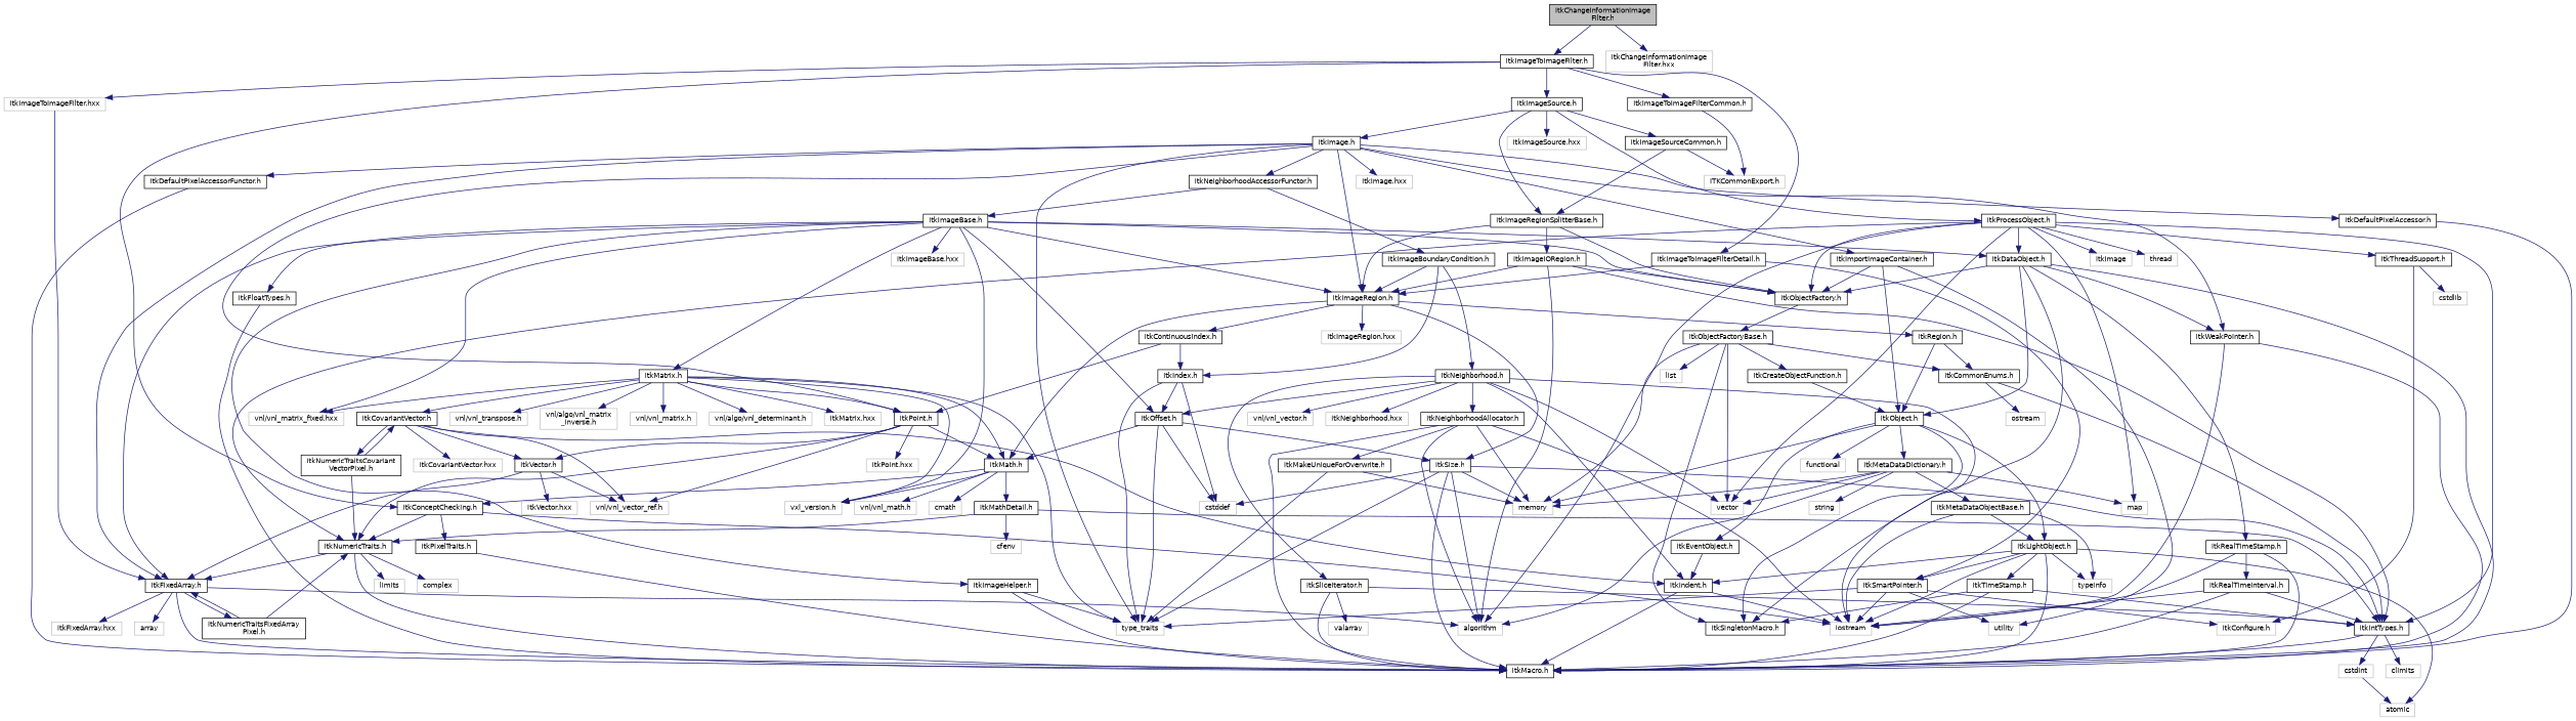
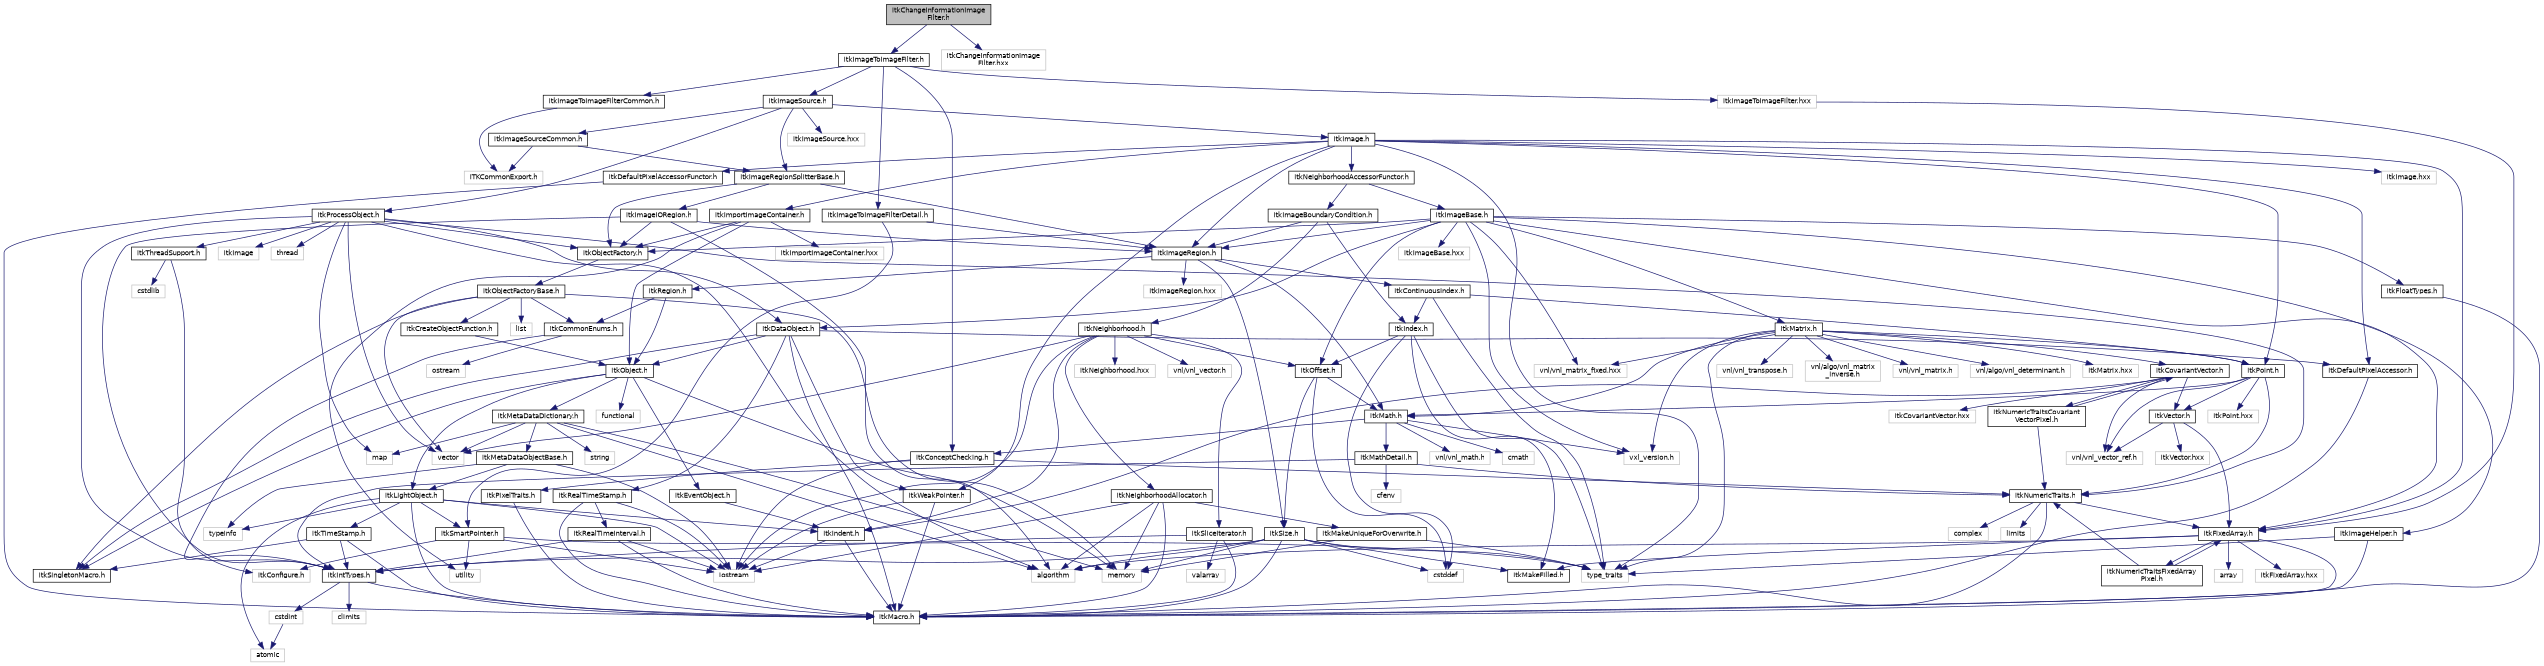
  digraph {
    node [color=black fillcolor=white fontname=Helvetica fontsize=10 shape=record style=filled]
    edge [color=midnightblue fontname=Helvetica fontsize=10 labelfontname=Helvetica labelfontsize=10 style=solid]
    n1 [fillcolor=grey75 fontcolor=black height=0.2 label="itkChangeInformationImage\lFilter.h" width=0.4]
    n2 [height=0.2 label="itkImageToImageFilter.h" width=0.4]
    n3 [color=grey75 height=0.2 label="itkChangeInformationImage\lFilter.hxx" width=0.4]
    n4 [height=0.2 label="itkImageSource.h" width=0.4]
    n5 [height=0.2 label="itkConceptChecking.h" width=0.4]
    n6 [height=0.2 label="itkImageToImageFilterDetail.h" width=0.4]
    n7 [height=0.2 label="itkImageToImageFilterCommon.h" width=0.4]
    n8 [color=grey75 height=0.2 label="itkImageToImageFilter.hxx" width=0.4]
    n9 [height=0.2 label="itkFixedArray.h" width=0.4]
    n10 [color=grey75 height=0.2 label=algorithm width=0.4]
    n11 [height=0.2 label="itkMacro.h" width=0.4]
+   n12 [height=0.2 label="itkMakeFilled.h" width=0.4]
    n13 [color=grey75 height=0.2 label=array width=0.4]
    n14 [color=grey75 height=0.2 label="itkFixedArray.hxx" width=0.4]
    n15 [height=0.2 label="itkNumericTraitsFixedArray\lPixel.h" width=0.4]
    n16 [height=0.2 label="itkProcessObject.h" width=0.4]
    n17 [height=0.2 label="itkImage.h" width=0.4]
    n18 [height=0.2 label="itkImageRegionSplitterBase.h" width=0.4]
    n19 [height=0.2 label="itkImageSourceCommon.h" width=0.4]
    n20 [color=grey75 height=0.2 label="itkImageSource.hxx" width=0.4]
    n21 [height=0.2 label="itkNumericTraits.h" width=0.4]
    n22 [color=grey75 height=0.2 label=iostream width=0.4]
    n23 [height=0.2 label="itkPixelTraits.h" width=0.4]
    n24 [height=0.2 label="itkSmartPointer.h" width=0.4]
    n25 [height=0.2 label="itkImageRegion.h" width=0.4]
    n26 [color=grey75 height=0.2 label="ITKCommonExport.h" width=0.4]
    n27 [height=0.2 label="itkDataObject.h" width=0.4]
    n28 [height=0.2 label="itkIntTypes.h" width=0.4]
    n29 [color=grey75 height=0.2 label=vector width=0.4]
    n30 [color=grey75 height=0.2 label=map width=0.4]
    n31 [height=0.2 label="itkObjectFactory.h" width=0.4]
    n32 [height=0.2 label="itkThreadSupport.h" width=0.4]
    n33 [color=grey75 height=0.2 label=itkImage width=0.4]
    n34 [color=grey75 height=0.2 label=thread width=0.4]
    n35 [height=0.2 label="itkWeakPointer.h" width=0.4]
    n36 [color=grey75 height=0.2 label=type_traits width=0.4]
    n37 [height=0.2 label="itkPoint.h" width=0.4]
    n38 [height=0.2 label="itkImportImageContainer.h" width=0.4]
    n39 [height=0.2 label="itkDefaultPixelAccessor.h" width=0.4]
    n40 [height=0.2 label="itkDefaultPixelAccessorFunctor.h" width=0.4]
    n41 [height=0.2 label="itkNeighborhoodAccessorFunctor.h" width=0.4]
    n42 [color=grey75 height=0.2 label="itkImage.hxx" width=0.4]
    n43 [height=0.2 label="itkImageIORegion.h" width=0.4]
    n44 [height=0.2 label="itkObject.h" width=0.4]
    n45 [height=0.2 label="itkSingletonMacro.h" width=0.4]
    n46 [height=0.2 label="itkRealTimeStamp.h" width=0.4]
    n47 [color=grey75 height=0.2 label=cstdint width=0.4]
    n48 [color=grey75 height=0.2 label=climits width=0.4]
    n49 [height=0.2 label="itkObjectFactoryBase.h" width=0.4]
    n50 [color=grey75 height=0.2 label=limits width=0.4]
    n51 [color=grey75 height=0.2 label=complex width=0.4]
    n52 [color=grey75 height=0.2 label="itkConfigure.h" width=0.4]
    n53 [color=grey75 height=0.2 label=cstdlib width=0.4]
    n54 [height=0.2 label="itkLightObject.h" width=0.4]
    n55 [height=0.2 label="itkEventObject.h" width=0.4]
    n56 [height=0.2 label="itkMetaDataDictionary.h" width=0.4]
    n57 [color=grey75 height=0.2 label=memory width=0.4]
    n58 [color=grey75 height=0.2 label=functional width=0.4]
    n59 [height=0.2 label="itkRealTimeInterval.h" width=0.4]
    n60 [height=0.2 label="itkTimeStamp.h" width=0.4]
    n61 [color=grey75 height=0.2 label=atomic width=0.4]
    n62 [height=0.2 label="itkIndent.h" width=0.4]
    n63 [color=grey75 height=0.2 label=typeinfo width=0.4]
    n64 [height=0.2 label="itkMetaDataObjectBase.h" width=0.4]
    n65 [color=grey75 height=0.2 label=string width=0.4]
    n66 [color=grey75 height=0.2 label=utility width=0.4]
    n67 [height=0.2 label="itkCreateObjectFunction.h" width=0.4]
    n68 [height=0.2 label="itkCommonEnums.h" width=0.4]
    n69 [color=grey75 height=0.2 label=list width=0.4]
    n70 [color=grey75 height=0.2 label=ostream width=0.4]
    n71 [height=0.2 label="itkRegion.h" width=0.4]
    n72 [height=0.2 label="itkSize.h" width=0.4]
    n73 [height=0.2 label="itkContinuousIndex.h" width=0.4]
    n74 [height=0.2 label="itkMath.h" width=0.4]
    n75 [color=grey75 height=0.2 label="itkImageRegion.hxx" width=0.4]
    n76 [height=0.2 label="itkVector.h" width=0.4]
    n77 [color=grey75 height=0.2 label="vnl/vnl_vector_ref.h" width=0.4]
    n78 [color=grey75 height=0.2 label="itkPoint.hxx" width=0.4]
+   n79 [color=grey75 height=0.2 label="itkImportImageContainer.hxx" width=0.4]
    n80 [height=0.2 label="itkImageBoundaryCondition.h" width=0.4]
    n81 [height=0.2 label="itkImageBase.h" width=0.4]
    n82 [color=grey75 height=0.2 label=cstddef width=0.4]
    n83 [height=0.2 label="itkIndex.h" width=0.4]
    n84 [color=grey75 height=0.2 label=cmath width=0.4]
    n85 [height=0.2 label="itkMathDetail.h" width=0.4]
    n86 [color=grey75 height=0.2 label="vnl/vnl_math.h" width=0.4]
    n87 [color=grey75 height=0.2 label="vxl_version.h" width=0.4]
    n88 [height=0.2 label="itkOffset.h" width=0.4]
    n89 [color=grey75 height=0.2 label="itkVector.hxx" width=0.4]
    n90 [color=grey75 height=0.2 label=cfenv width=0.4]
    n91 [height=0.2 label="itkNeighborhood.h" width=0.4]
    n92 [height=0.2 label="itkMatrix.h" width=0.4]
    n93 [color=grey75 height=0.2 label="vnl/vnl_matrix_fixed.hxx" width=0.4]
    n94 [height=0.2 label="itkImageHelper.h" width=0.4]
    n95 [height=0.2 label="itkFloatTypes.h" width=0.4]
    n96 [color=grey75 height=0.2 label="itkImageBase.hxx" width=0.4]
    n97 [height=0.2 label="itkNeighborhoodAllocator.h" width=0.4]
    n98 [height=0.2 label="itkSliceIterator.h" width=0.4]
    n99 [color=grey75 height=0.2 label="vnl/vnl_vector.h" width=0.4]
    n100 [color=grey75 height=0.2 label="itkNeighborhood.hxx" width=0.4]
    n101 [height=0.2 label="itkMakeUniqueForOverwrite.h" width=0.4]
    n102 [color=grey75 height=0.2 label=valarray width=0.4]
    n103 [height=0.2 label="itkCovariantVector.h" width=0.4]
    n104 [color=grey75 height=0.2 label="vnl/vnl_transpose.h" width=0.4]
    n105 [color=grey75 height=0.2 label="vnl/algo/vnl_matrix\l_inverse.h" width=0.4]
    n106 [color=grey75 height=0.2 label="vnl/vnl_matrix.h" width=0.4]
    n107 [color=grey75 height=0.2 label="vnl/algo/vnl_determinant.h" width=0.4]
    n108 [color=grey75 height=0.2 label="itkMatrix.hxx" width=0.4]
    n109 [height=0.2 label="itkNumericTraitsCovariant\lVectorPixel.h" width=0.4]
    n110 [color=grey75 height=0.2 label="itkCovariantVector.hxx" width=0.4]
    n1 -> n2
    n1 -> n3
    n2 -> n4
    n2 -> n5
    n2 -> n6
    n2 -> n7
    n2 -> n8
    n4 -> n16
    n4 -> n17
    n4 -> n18
    n4 -> n19
    n4 -> n20
    n5 -> n21
    n5 -> n22
    n5 -> n23
    n6 -> n24
    n6 -> n25
    n7 -> n26
    n8 -> n9
    n9 -> n10
    n9 -> n11
+   n9 -> n12
    n9 -> n13
    n9 -> n14
    n9 -> n15
    n15 -> n9
    n15 -> n21
    n16 -> n10
    n16 -> n21
    n16 -> n27
    n16 -> n28
    n16 -> n29
    n16 -> n30
    n16 -> n31
    n16 -> n32
    n16 -> n33
    n16 -> n34
    n17 -> n9
    n17 -> n25
    n17 -> n35
    n17 -> n36
    n17 -> n37
    n17 -> n38
    n17 -> n39
    n17 -> n40
    n17 -> n41
    n17 -> n42
    n18 -> n25
    n18 -> n31
    n18 -> n43
    n19 -> n18
    n19 -> n26
    n21 -> n9
    n21 -> n11
    n21 -> n50
    n21 -> n51
    n23 -> n11
    n24 -> n22
    n24 -> n36
    n24 -> n52
    n24 -> n66
    n25 -> n71
    n25 -> n72
    n25 -> n73
    n25 -> n74
    n25 -> n75
    n27 -> n11
-   n27 -> n31
+   n27 -> n39
    n27 -> n35
    n27 -> n44
    n27 -> n45
    n27 -> n46
    n28 -> n11
    n28 -> n47
    n28 -> n48
    n31 -> n49
    n32 -> n52
    n32 -> n53
    n35 -> n11
    n35 -> n22
    n37 -> n21
    n37 -> n74
    n37 -> n76
    n37 -> n77
    n37 -> n78
    n38 -> n31
    n38 -> n44
    n38 -> n66
+   n38 -> n79
    n39 -> n11
    n40 -> n11
    n41 -> n80
    n41 -> n81
    n43 -> n10
    n43 -> n25
    n43 -> n28
    n43 -> n31
    n44 -> n45
    n44 -> n54
    n44 -> n55
    n44 -> n56
    n44 -> n57
    n44 -> n58
    n46 -> n11
    n46 -> n22
    n46 -> n59
    n47 -> n61
    n49 -> n29
    n49 -> n45
    n49 -> n57
    n49 -> n67
    n49 -> n68
    n49 -> n69
    n54 -> n11
    n54 -> n22
    n54 -> n24
    n54 -> n60
    n54 -> n61
    n54 -> n62
    n54 -> n63
    n55 -> n62
    n56 -> n10
    n56 -> n29
    n56 -> n30
    n56 -> n57
    n56 -> n64
    n56 -> n65
    n59 -> n11
    n59 -> n22
    n59 -> n28
    n60 -> n11
    n60 -> n28
    n60 -> n45
    n62 -> n11
    n62 -> n22
    n64 -> n22
    n64 -> n54
    n64 -> n63
    n67 -> n44
    n68 -> n28
    n68 -> n70
    n71 -> n44
    n71 -> n68
    n72 -> n10
    n72 -> n11
+   n72 -> n12
    n72 -> n28
    n72 -> n36
    n72 -> n57
    n72 -> n82
-   n88 -> n36
+   n73 -> n36
    n73 -> n37
    n73 -> n83
    n74 -> n5
    n74 -> n84
    n74 -> n85
    n74 -> n86
    n74 -> n87
    n76 -> n9
    n76 -> n77
    n76 -> n89
    n80 -> n25
    n80 -> n83
    n80 -> n91
    n81 -> n9
    n81 -> n25
    n81 -> n27
    n81 -> n31
    n81 -> n87
    n81 -> n88
    n81 -> n92
    n81 -> n93
    n81 -> n94
    n81 -> n95
    n81 -> n96
+   n83 -> n12
    n83 -> n36
    n83 -> n82
    n83 -> n88
    n85 -> n21
    n85 -> n28
    n85 -> n90
    n88 -> n72
    n88 -> n74
    n88 -> n82
    n91 -> n22
    n91 -> n29
    n91 -> n62
    n91 -> n88
    n91 -> n97
    n91 -> n98
    n91 -> n99
    n91 -> n100
    n92 -> n36
    n92 -> n37
    n92 -> n74
    n92 -> n87
    n92 -> n93
    n92 -> n103
    n92 -> n104
    n92 -> n105
    n92 -> n106
    n92 -> n107
    n92 -> n108
    n94 -> n11
    n94 -> n36
    n95 -> n11
    n97 -> n10
    n97 -> n11
    n97 -> n22
    n97 -> n57
    n97 -> n101
    n98 -> n11
    n98 -> n28
    n98 -> n102
    n101 -> n36
    n101 -> n57
    n103 -> n62
    n103 -> n76
    n103 -> n77
    n103 -> n109
    n103 -> n110
    n109 -> n21
    n109 -> n103
  }
